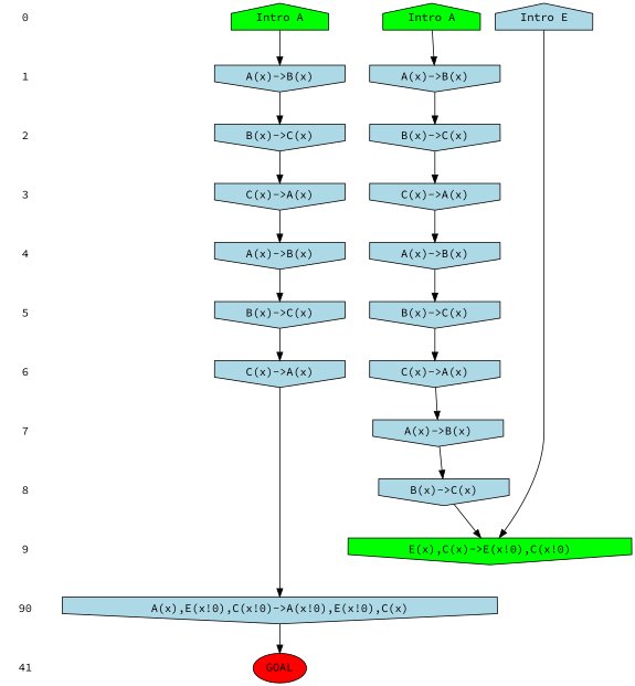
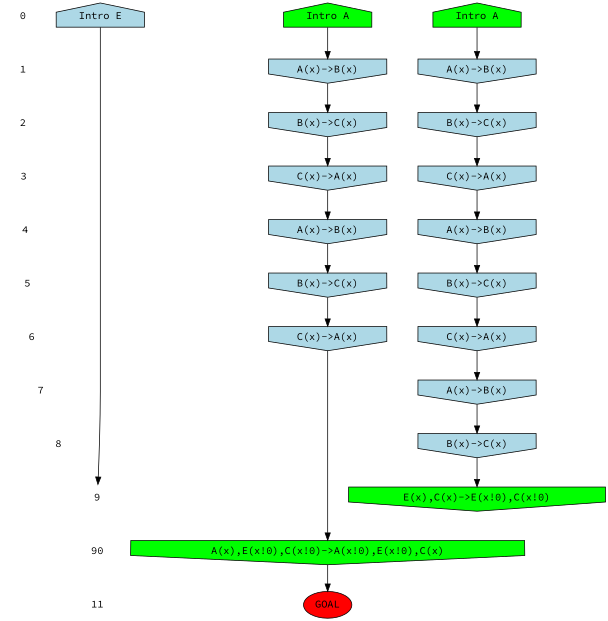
  digraph {
    fontname="Source Code Pro"
    ranksep=.5
    node [fontname="Source Code Pro" shape=invhouse fillcolor=lightblue style=filled]
    edge [fontname="Source Code Pro"]
    0 [shape=plaintext fillcolor="" style=""]
    n2 [fillcolor=green label="Intro A" shape=house]
    n3 [fillcolor=green label="Intro A" shape=house]
    n4 [label="Intro E" shape=house]
    1 [shape=plaintext fillcolor="" style=""]
    n6 [label="A(x)->B(x)"]
    n7 [label="A(x)->B(x)"]
    2 [shape=plaintext fillcolor="" style=""]
    n9 [label="B(x)->C(x)"]
    n10 [label="B(x)->C(x)"]
    3 [shape=plaintext fillcolor="" style=""]
    n12 [label="C(x)->A(x)"]
    n13 [label="C(x)->A(x)"]
    4 [shape=plaintext fillcolor="" style=""]
    n15 [label="A(x)->B(x)"]
    n16 [label="A(x)->B(x)"]
    5 [shape=plaintext fillcolor="" style=""]
    n18 [label="B(x)->C(x)"]
    n19 [label="B(x)->C(x)"]
    6 [shape=plaintext fillcolor="" style=""]
    n21 [label="C(x)->A(x)"]
    n22 [label="C(x)->A(x)"]
    7 [shape=plaintext fillcolor="" style=""]
    n24 [label="A(x)->B(x)"]
    8 [shape=plaintext fillcolor="" style=""]
    n26 [label="B(x)->C(x)"]
    9 [shape=plaintext fillcolor="" style=""]
    n28 [fillcolor=green label="E(x),C(x)->E(x!0),C(x!0)"]
    n29 [label=90 shape=plaintext fillcolor="" style=""]
-   n30 [label="A(x),E(x!0),C(x!0)->A(x!0),E(x!0),C(x)"]
-   11 [shape=plaintext label=41 fillcolor="" style=""]
+   n30 [fillcolor=green label="A(x),E(x!0),C(x!0)->A(x!0),E(x!0),C(x)"]
+   11 [shape=plaintext fillcolor="" style=""]
    n32 [fillcolor=red label=GOAL shape=""]
    subgraph sub_1 {
      rank=same
      0
      n2
      n3
      n4
    }
    subgraph sub_2 {
      rank=same
      1
      n6
      n7
    }
    subgraph sub_3 {
      rank=same
      2
      n9
      n10
    }
    subgraph sub_4 {
      rank=same
      3
      n12
      n13
    }
    subgraph sub_5 {
      rank=same
      4
      n15
      n16
    }
    subgraph sub_6 {
      rank=same
      5
      n18
      n19
    }
    subgraph sub_7 {
      rank=same
      6
      n21
      n22
    }
    subgraph sub_8 {
      rank=same
      7
      n24
    }
    subgraph sub_9 {
      rank=same
      8
      n26
    }
    subgraph sub_10 {
      rank=same
      9
      n28
    }
    subgraph sub_11 {
      rank=same
      n29
      n30
    }
    subgraph sub_12 {
      rank=same
      11
      n32
    }
    0 -> 1 [style=invis]
    n2 -> n6
    n3 -> n7
-   n4 -> n28
+   n4 -> 9
    1 -> 2 [style=invis]
    n6 -> n9
    n7 -> n10
    2 -> 3 [style=invis]
    n9 -> n12
    n10 -> n13
    3 -> 4 [style=invis]
    n12 -> n16
    n13 -> n15
    4 -> 5 [style=invis]
    n15 -> n19
    n16 -> n18
    5 -> 6 [style=invis]
    n18 -> n22
    n19 -> n21
    6 -> 7 [style=invis]
    n21 -> n24
    n22 -> n30
    7 -> 8 [style=invis]
    n24 -> n26
    8 -> 9 [style=invis]
    n26 -> n28
    9 -> n29 [style=invis]
    n29 -> 11 [style=invis]
    n30 -> n32
  }
